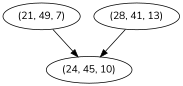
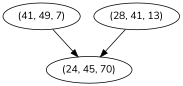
  digraph {
    fontname=Nunito
    node [fontname=Nunito]
    edge [fontname=Nunito]
-   "(21, 49, 7)"
-   "(24, 45, 10)"
+   "(21, 49, 7)" [label="(41, 49, 7)"]
+   "(24, 45, 10)" [label="(24, 45, 70)"]
    "(28, 41, 13)"
    "(21, 49, 7)" -> "(24, 45, 10)"
    "(28, 41, 13)" -> "(24, 45, 10)"
  }
